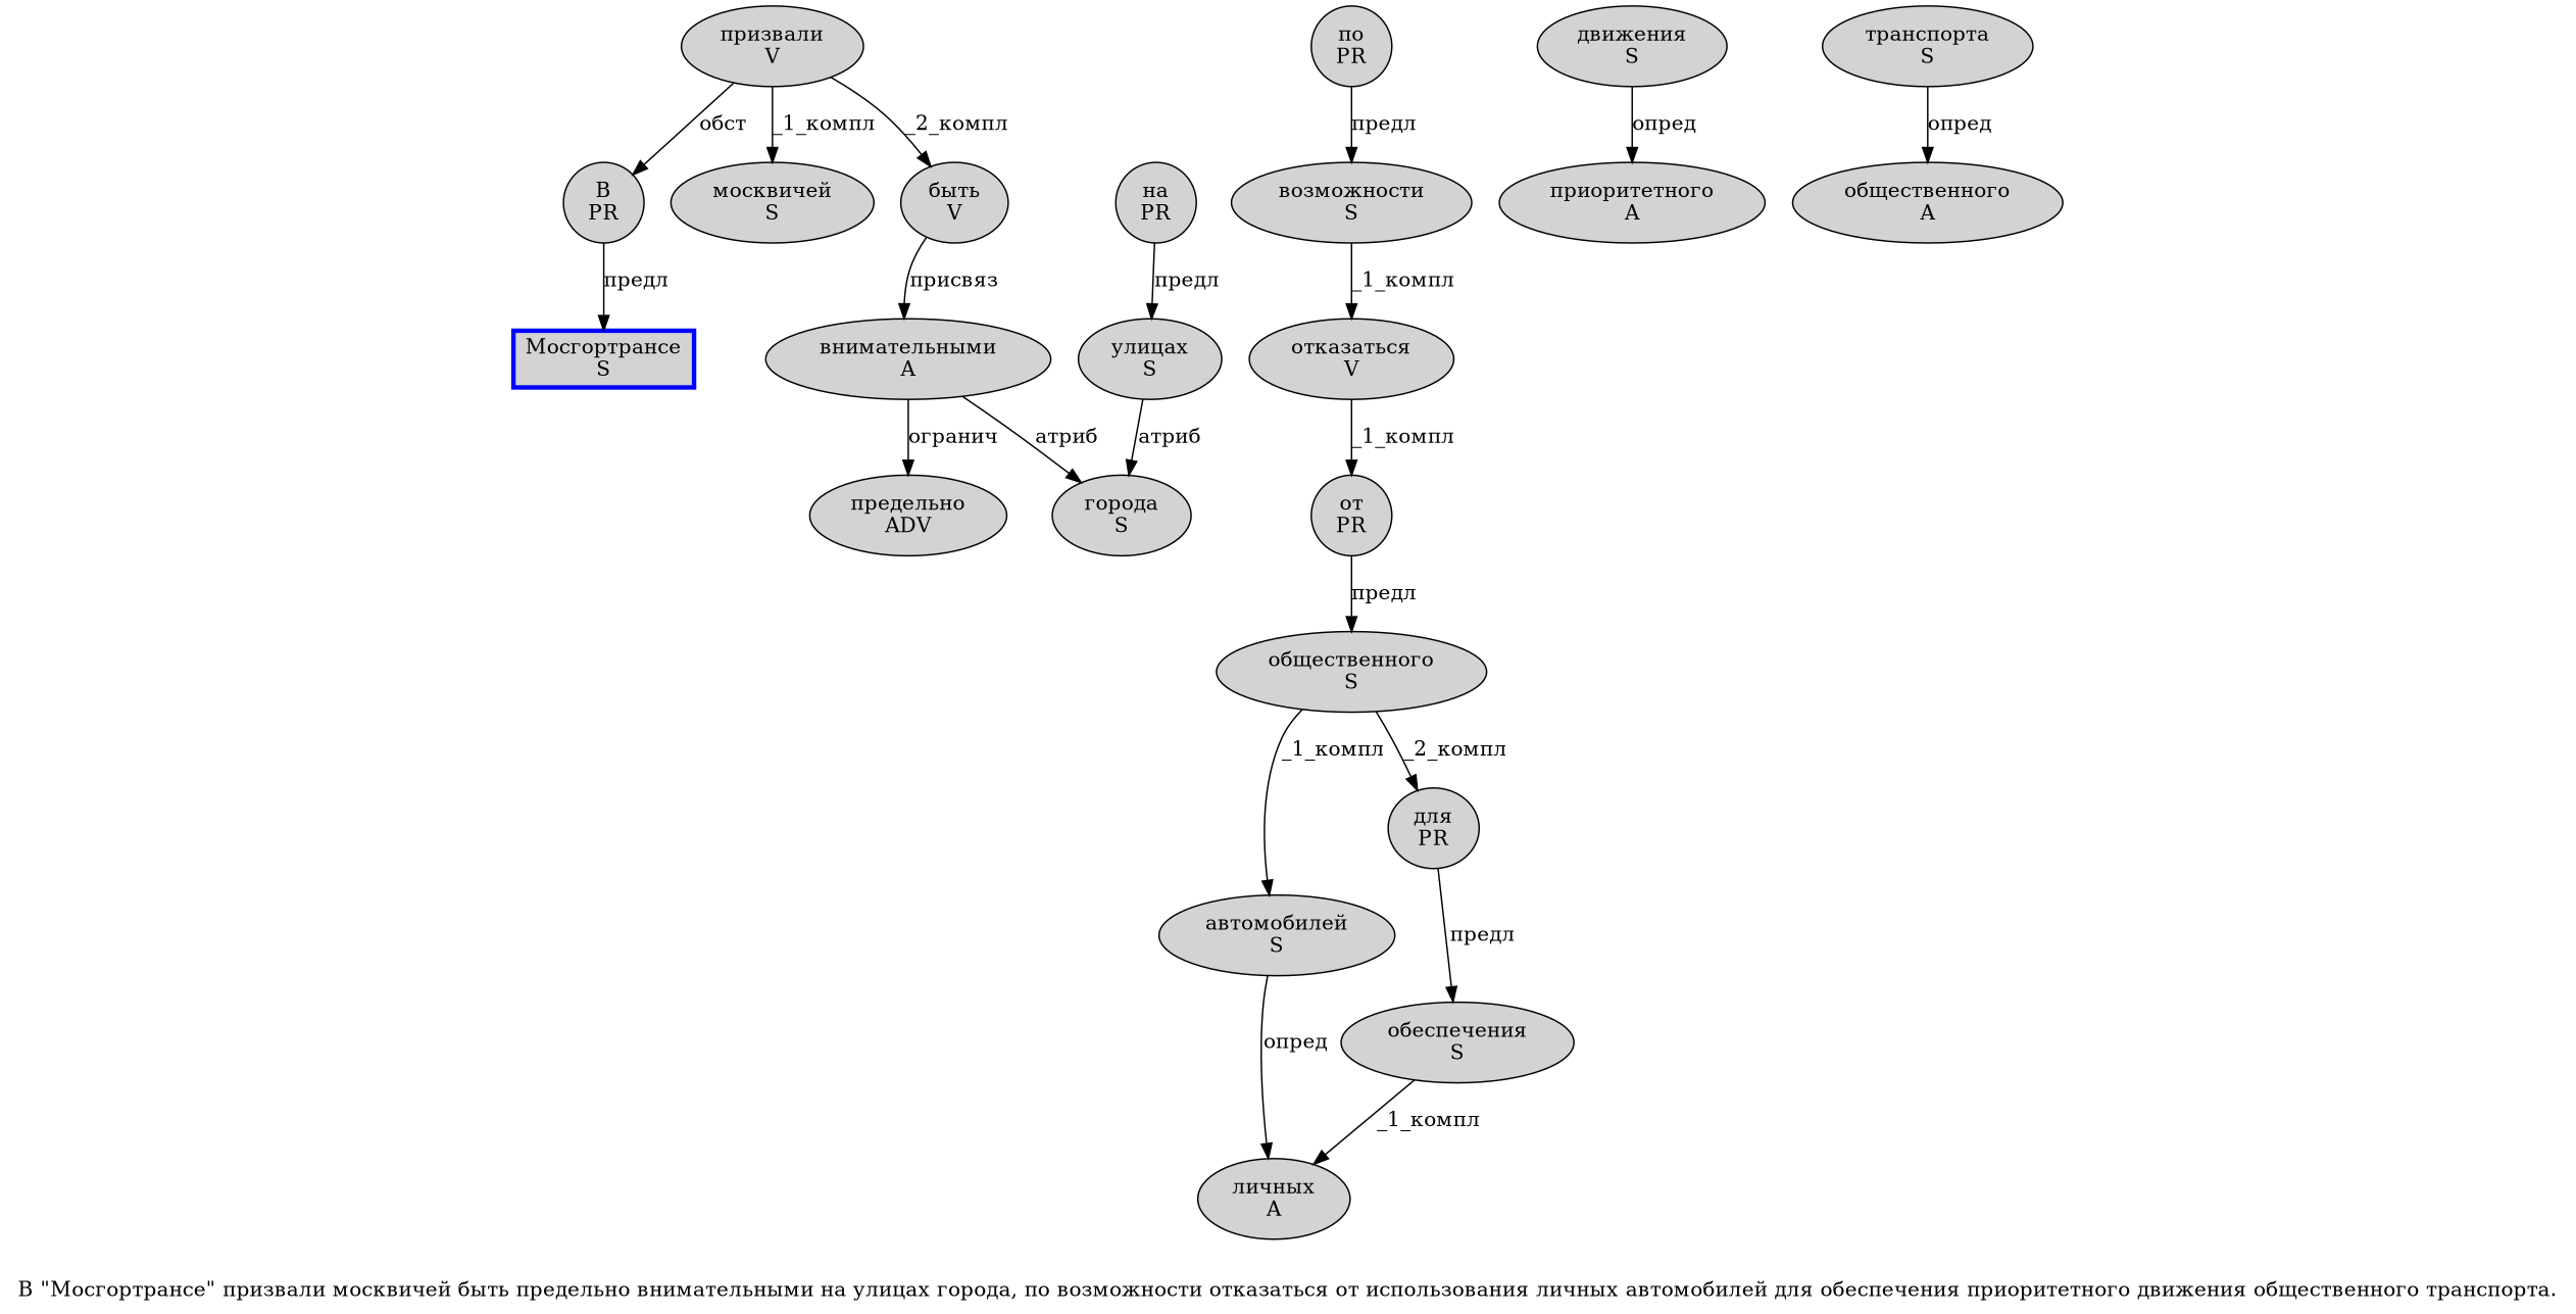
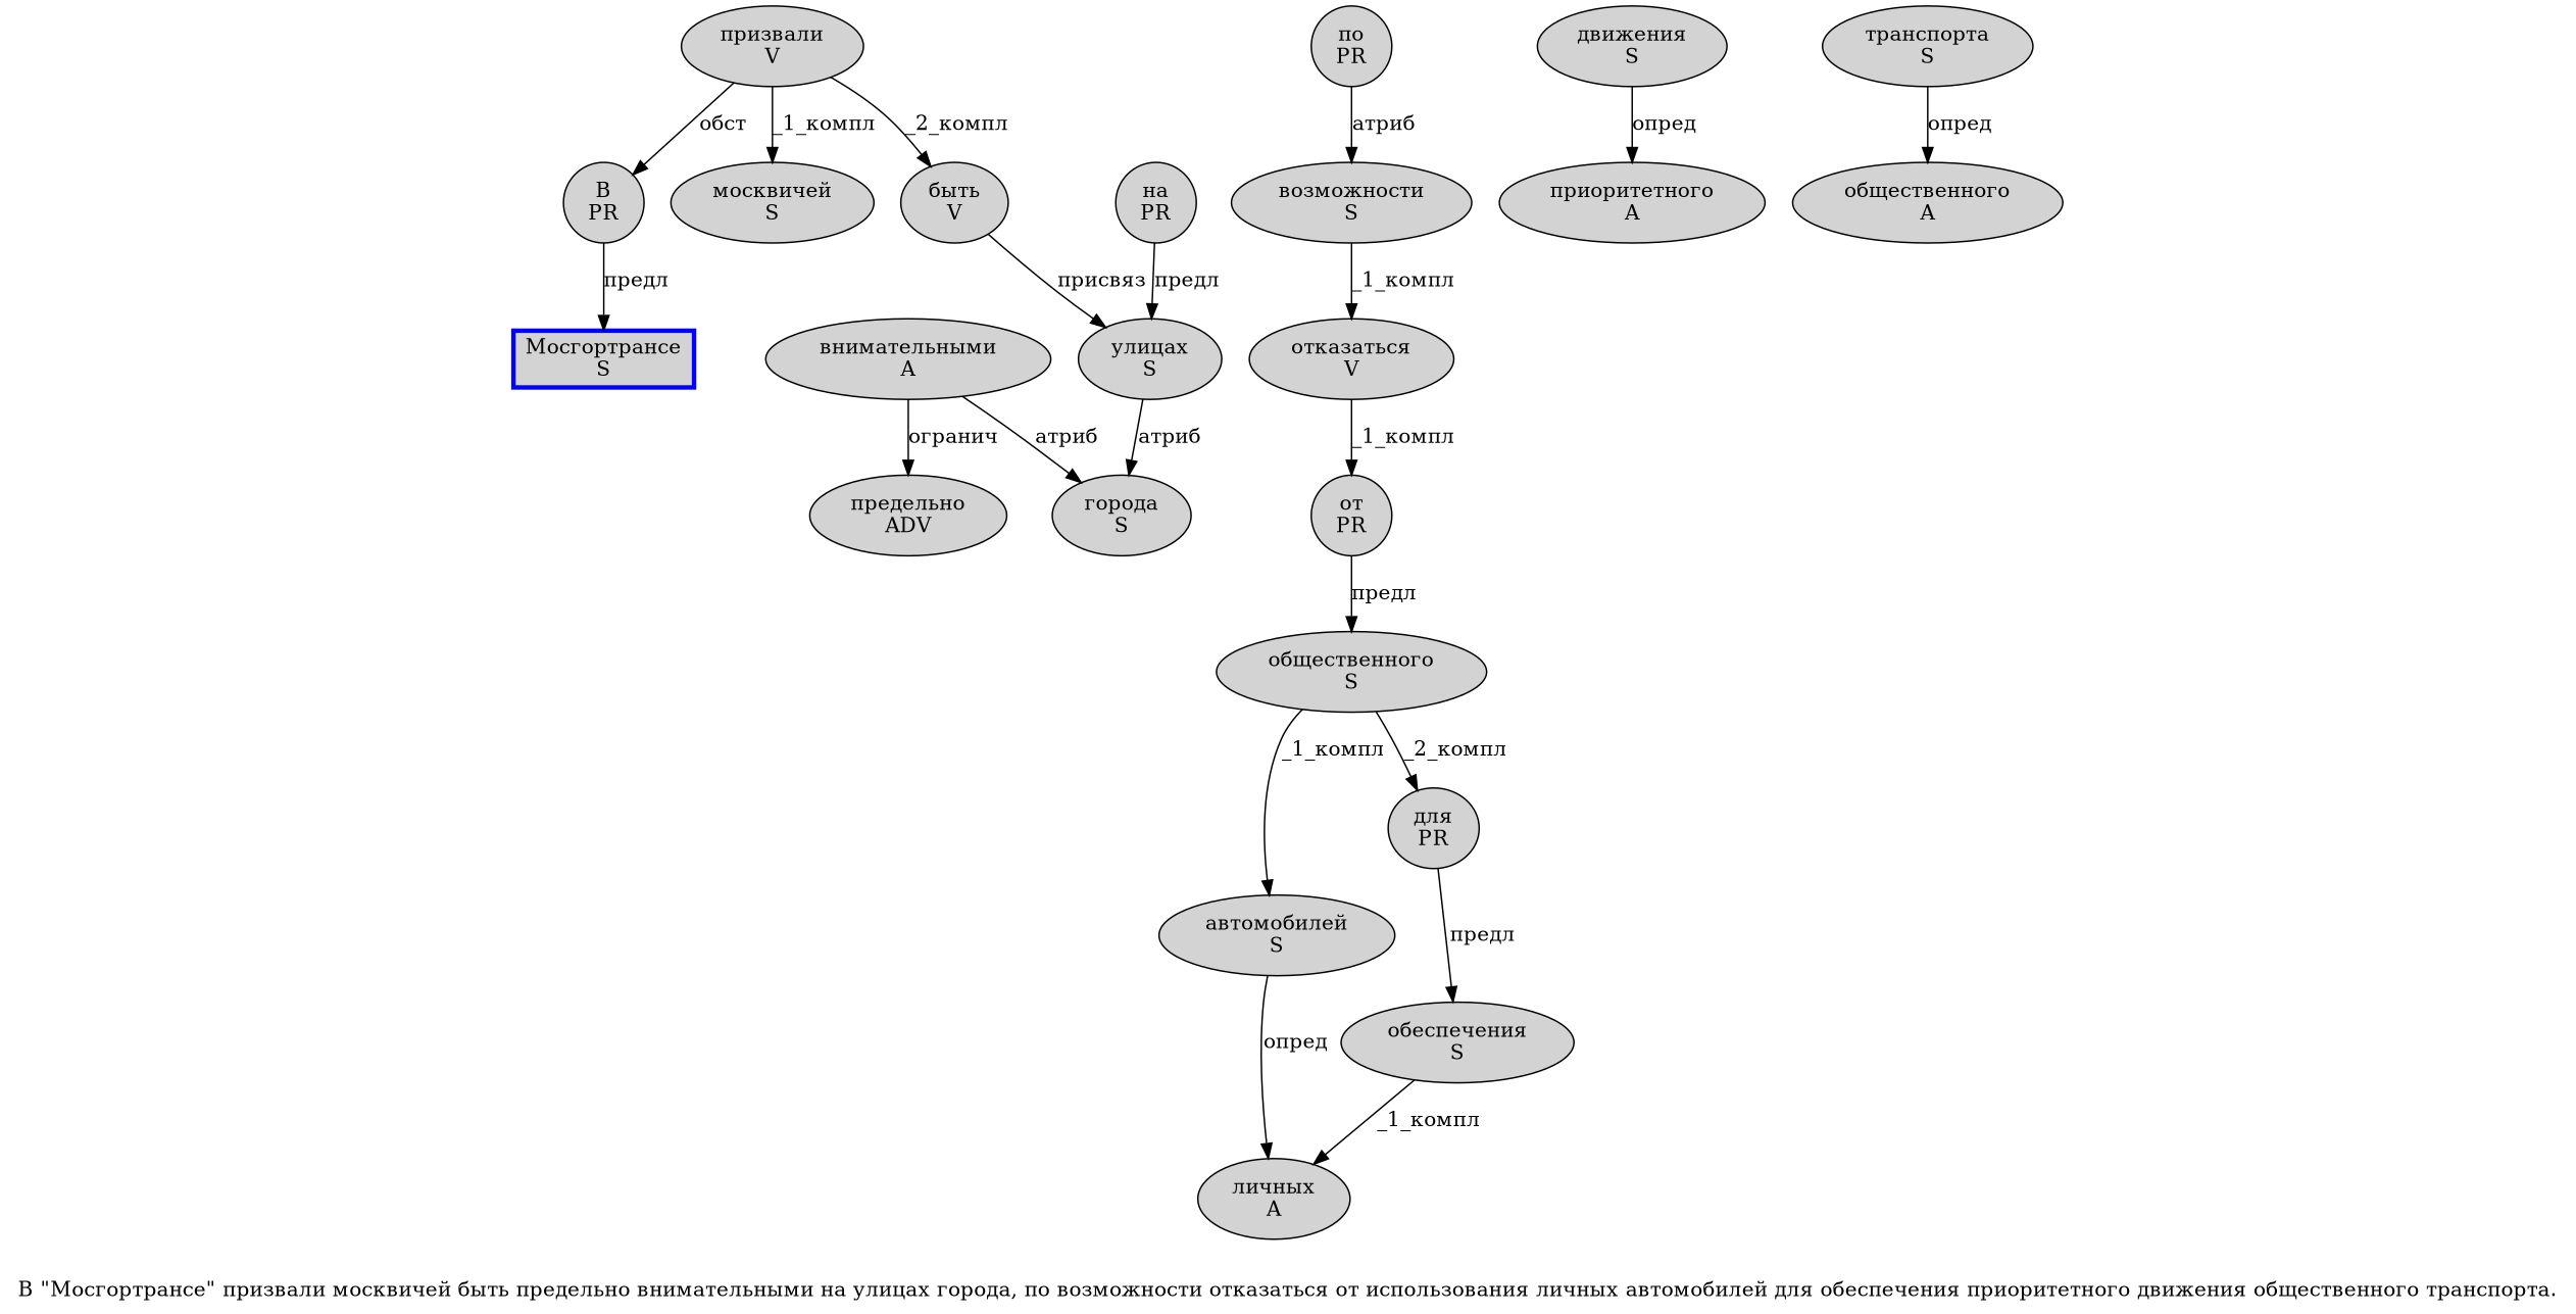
  digraph {
    label="В \"Мосгортрансе\" призвали москвичей быть предельно внимательными на улицах города, по возможности отказаться от использования личных автомобилей для обеспечения приоритетного движения общественного транспорта."
    node [fillcolor=lightgray penwidth=1 shape=ellipse style=filled]
    n1 [label="В\nPR"]
    n2 [color=blue label="Мосгортрансе\nS" penwidth=3 shape=box]
    n3 [label="призвали\nV"]
    n4 [label="москвичей\nS"]
    n5 [label="быть\nV"]
    n6 [label="внимательными\nA"]
    n7 [label="предельно\nADV"]
    n8 [label="города\nS"]
    n9 [label="на\nPR"]
    n10 [label="улицах\nS"]
    n11 [label="по\nPR"]
    n12 [label="возможности\nS"]
    n13 [label="отказаться\nV"]
    n14 [label="от\nPR"]
    n15 [label="общественного\nS"]
    n16 [label="автомобилей\nS"]
    n17 [label="для\nPR"]
    n18 [label="личных\nA"]
    n19 [label="обеспечения\nS"]
    n20 [label="движения\nS"]
    n21 [label="приоритетного\nA"]
    n22 [label="транспорта\nS"]
    n23 [label="общественного\nA"]
    n1 -> n2 [label="предл"]
    n3 -> n1 [label="обст"]
    n3 -> n4 [label="_1_компл"]
    n3 -> n5 [label="_2_компл"]
-   n5 -> n6 [label="присвяз"]
+   n5 -> n10 [label="присвяз"]
    n6 -> n7 [label="огранич"]
    n6 -> n8 [label="атриб"]
    n9 -> n10 [label="предл"]
    n10 -> n8 [label="атриб"]
-   n11 -> n12 [label="предл"]
+   n11 -> n12 [label="атриб"]
    n12 -> n13 [label="_1_компл"]
    n13 -> n14 [label="_1_компл"]
    n14 -> n15 [label="предл"]
    n15 -> n16 [label="_1_компл"]
    n15 -> n17 [label="_2_компл"]
    n16 -> n18 [label="опред"]
    n17 -> n19 [label="предл"]
    n19 -> n18 [label="_1_компл"]
    n20 -> n21 [label="опред"]
    n22 -> n23 [label="опред"]
  }
